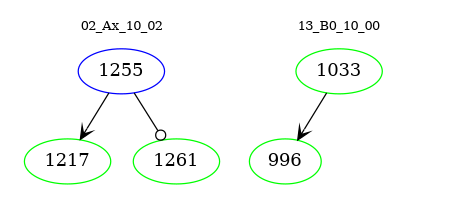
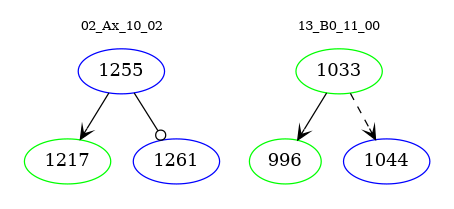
  digraph {
    node [color=green]
    edge [arrowhead=vee color=black style=solid]
    n1 [color=blue label=1255]
    n2 [label=1217]
-   n3 [label=1261]
+   n3 [color=blue label=1261]
    n4 [label=1033]
    n5 [label=996]
+   n6 [color=blue label=1044]
    subgraph cluster_1 {
      color=white
      fontsize=10
      label="02_Ax_10_02"
      n1
      n2
      n3
    }
    subgraph cluster_2 {
      color=white
      fontsize=10
-     label="13_B0_10_00"
+     label="13_B0_11_00"
      n4
      n5
+     n6
    }
    n1 -> n2
    n1 -> n3 [arrowhead=odot]
    n4 -> n5
+   n4 -> n6 [style=dashed]
  }
